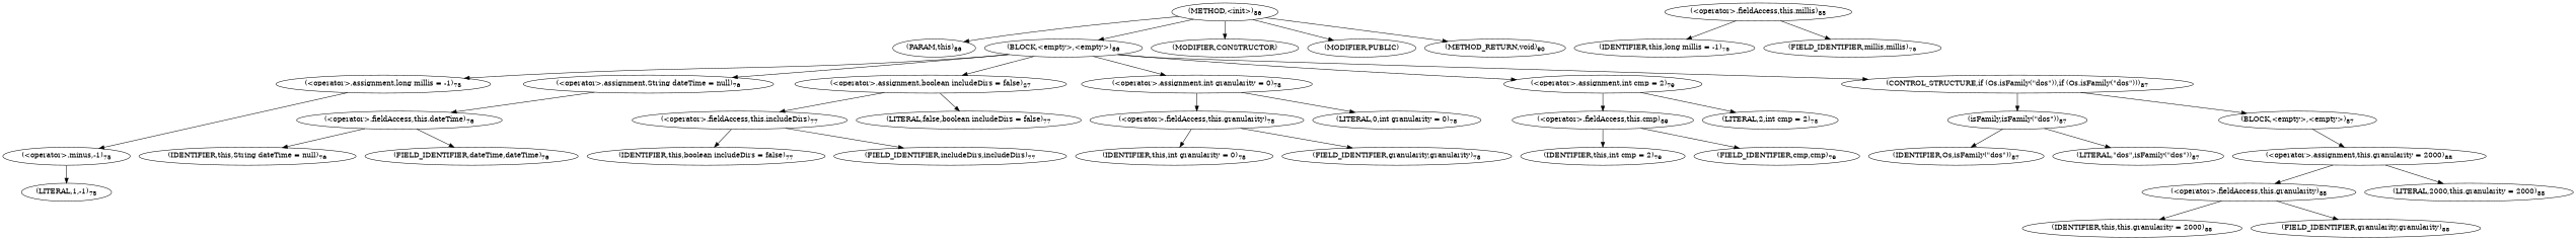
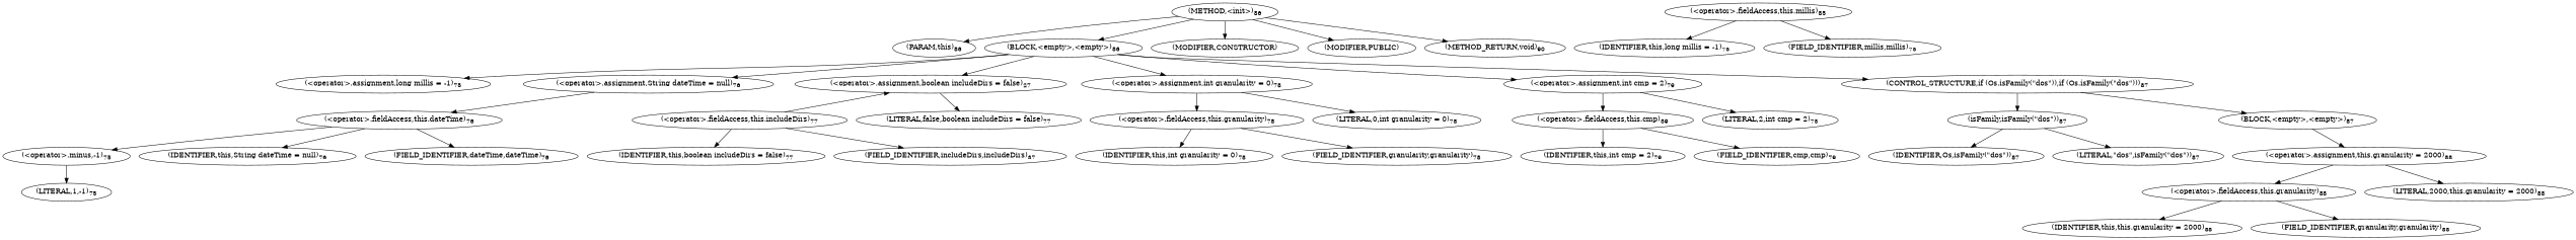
  digraph {
    n1 [label=<(METHOD,&lt;init&gt;)<SUB>86</SUB>>]
    n2 [label=<(PARAM,this)<SUB>86</SUB>>]
    n3 [label=<(BLOCK,&lt;empty&gt;,&lt;empty&gt;)<SUB>86</SUB>>]
    n4 [label=<(MODIFIER,CONSTRUCTOR)>]
    n5 [label=<(MODIFIER,PUBLIC)>]
    n6 [label=<(METHOD_RETURN,void)<SUB>90</SUB>>]
    n7 [label=<(&lt;operator&gt;.assignment,long millis = -1)<SUB>75</SUB>>]
    n8 [label=<(&lt;operator&gt;.assignment,String dateTime = null)<SUB>76</SUB>>]
    n9 [label=<(&lt;operator&gt;.assignment,boolean includeDirs = false)<SUB>27</SUB>>]
    n10 [label=<(&lt;operator&gt;.assignment,int granularity = 0)<SUB>78</SUB>>]
    n11 [label=<(&lt;operator&gt;.assignment,int cmp = 2)<SUB>79</SUB>>]
    n12 [label=<(CONTROL_STRUCTURE,if (Os.isFamily(&quot;dos&quot;)),if (Os.isFamily(&quot;dos&quot;)))<SUB>87</SUB>>]
    n13 [label=<(&lt;operator&gt;.minus,-1)<SUB>75</SUB>>]
    n14 [label=<(&lt;operator&gt;.fieldAccess,this.dateTime)<SUB>76</SUB>>]
    n15 [label=<(&lt;operator&gt;.fieldAccess,this.includeDirs)<SUB>77</SUB>>]
    n16 [label=<(LITERAL,false,boolean includeDirs = false)<SUB>77</SUB>>]
    n17 [label=<(&lt;operator&gt;.fieldAccess,this.granularity)<SUB>78</SUB>>]
    n18 [label=<(LITERAL,0,int granularity = 0)<SUB>78</SUB>>]
    n19 [label=<(&lt;operator&gt;.fieldAccess,this.cmp)<SUB>39</SUB>>]
    n20 [label=<(LITERAL,2,int cmp = 2)<SUB>73</SUB>>]
    n21 [label=<(isFamily,isFamily(&quot;dos&quot;))<SUB>87</SUB>>]
    n22 [label=<(BLOCK,&lt;empty&gt;,&lt;empty&gt;)<SUB>87</SUB>>]
    n23 [label=<(&lt;operator&gt;.fieldAccess,this.millis)<SUB>85</SUB>>]
    n24 [label=<(IDENTIFIER,this,long millis = -1)<SUB>75</SUB>>]
    n25 [label=<(FIELD_IDENTIFIER,millis,millis)<SUB>75</SUB>>]
    n26 [label=<(LITERAL,1,-1)<SUB>75</SUB>>]
    n27 [label=<(IDENTIFIER,this,String dateTime = null)<SUB>76</SUB>>]
    n28 [label=<(FIELD_IDENTIFIER,dateTime,dateTime)<SUB>76</SUB>>]
    n29 [label=<(IDENTIFIER,this,boolean includeDirs = false)<SUB>77</SUB>>]
-   n30 [label=<(FIELD_IDENTIFIER,includeDirs,includeDirs)<SUB>77</SUB>>]
+   n30 [label=<(FIELD_IDENTIFIER,includeDirs,includeDirs)<SUB>37</SUB>>]
    n31 [label=<(IDENTIFIER,this,int granularity = 0)<SUB>78</SUB>>]
    n32 [label=<(FIELD_IDENTIFIER,granularity,granularity)<SUB>78</SUB>>]
    n33 [label=<(IDENTIFIER,this,int cmp = 2)<SUB>79</SUB>>]
    n34 [label=<(FIELD_IDENTIFIER,cmp,cmp)<SUB>79</SUB>>]
    n35 [label=<(IDENTIFIER,Os,isFamily(&quot;dos&quot;))<SUB>87</SUB>>]
    n36 [label=<(LITERAL,&quot;dos&quot;,isFamily(&quot;dos&quot;))<SUB>87</SUB>>]
    n37 [label=<(&lt;operator&gt;.assignment,this.granularity = 2000)<SUB>88</SUB>>]
    n38 [label=<(&lt;operator&gt;.fieldAccess,this.granularity)<SUB>88</SUB>>]
    n39 [label=<(LITERAL,2000,this.granularity = 2000)<SUB>88</SUB>>]
    n40 [label=<(IDENTIFIER,this,this.granularity = 2000)<SUB>88</SUB>>]
    n41 [label=<(FIELD_IDENTIFIER,granularity,granularity)<SUB>88</SUB>>]
    n1 -> n2
    n1 -> n3
    n1 -> n4
    n1 -> n5
    n1 -> n6
    n3 -> n7
    n3 -> n8
    n3 -> n9
    n3 -> n10
    n3 -> n11
    n3 -> n12
-   n7 -> n13
+   n14 -> n13
    n8 -> n14
-   n9 -> n15
+   n15 -> n9
    n9 -> n16
    n10 -> n17
    n10 -> n18
    n11 -> n19
    n11 -> n20
    n12 -> n21
    n12 -> n22
    n13 -> n26
    n14 -> n27
    n14 -> n28
    n15 -> n29
    n15 -> n30
    n17 -> n31
    n17 -> n32
    n19 -> n33
    n19 -> n34
    n21 -> n35
    n21 -> n36
    n22 -> n37
    n23 -> n24
    n23 -> n25
    n37 -> n38
    n37 -> n39
    n38 -> n40
    n38 -> n41
  }
